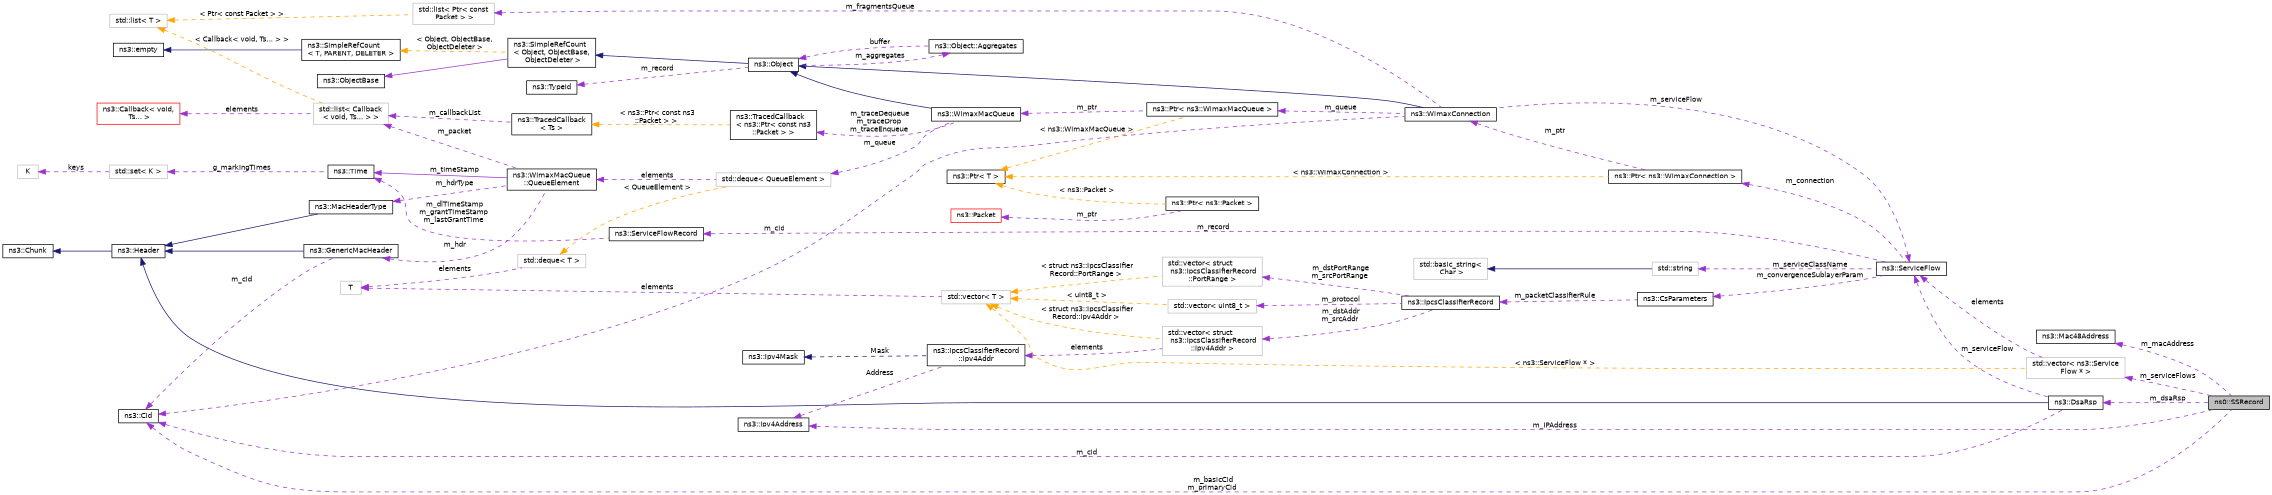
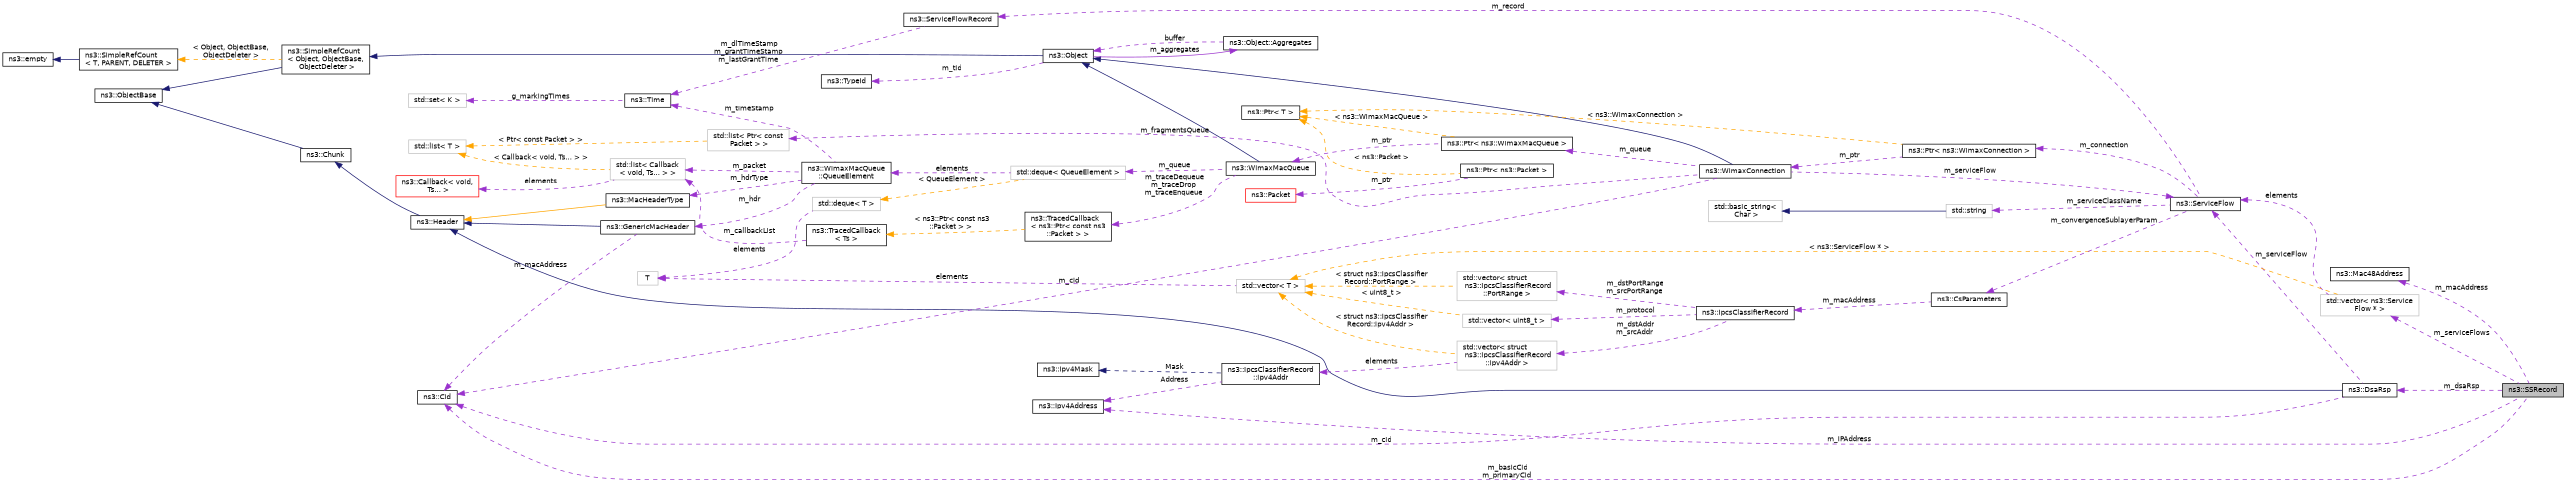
  digraph {
    rankdir=LR
    node [color=black fillcolor=white fontname=Helvetica fontsize=10 shape=record style=filled]
    edge [color=darkorchid3 dir=back fontname=Helvetica fontsize=10 labelfontname=Helvetica labelfontsize=10 style=dashed]
-   n1 [fillcolor=grey75 fontcolor=black height=0.2 label="ns0::SSRecord" width=0.4]
+   n1 [fillcolor=grey75 fontcolor=black height=0.2 label="ns3::SSRecord" width=0.4]
    n2 [height=0.2 label="ns3::Mac48Address" width=0.4]
    n3 [height=0.2 label="ns3::DsaRsp" width=0.4]
    n4 [height=0.2 label="ns3::Header" width=0.4]
    n5 [height=0.2 label="ns3::GenericMacHeader" width=0.4]
    n6 [height=0.2 label="ns3::MacHeaderType" width=0.4]
    n7 [height=0.2 label="ns3::WimaxMacQueue\l::QueueElement" width=0.4]
    n8 [height=0.2 label="ns3::Chunk" width=0.4]
    n9 [height=0.2 label="ns3::ObjectBase" width=0.4]
    n10 [height=0.2 label="ns3::SimpleRefCount\l\< Object, ObjectBase,\l ObjectDeleter \>" width=0.4]
    n11 [height=0.2 label="ns3::Object" width=0.4]
    n12 [height=0.2 label="ns3::ServiceFlow" width=0.4]
    n13 [height=0.2 label="ns3::WimaxConnection" width=0.4]
    n14 [color=grey75 height=0.2 label="std::vector\< ns3::Service\lFlow * \>" width=0.4]
    n15 [height=0.2 label="ns3::Ptr\< ns3::WimaxConnection \>" width=0.4]
    n16 [height=0.2 label="ns3::Object::Aggregates" width=0.4]
    n17 [height=0.2 label="ns3::WimaxMacQueue" width=0.4]
    n18 [height=0.2 label="ns3::Ptr\< ns3::WimaxMacQueue \>" width=0.4]
    n19 [height=0.2 label="ns3::SimpleRefCount\l\< T, PARENT, DELETER \>" width=0.4]
    n20 [height=0.2 label="ns3::empty" width=0.4]
    n21 [height=0.2 label="ns3::TypeId" width=0.4]
    n22 [height=0.2 label="ns3::Cid" width=0.4]
    n23 [color=grey75 height=0.2 label="std::list\< Ptr\< const\l Packet \> \>" width=0.4]
    n24 [color=grey75 height=0.2 label="std::list\< T \>" width=0.4]
    n25 [color=grey75 height=0.2 label="std::list\< Callback\l\< void, Ts... \> \>" width=0.4]
    n26 [height=0.2 label="ns3::TracedCallback\l\< Ts \>" width=0.4]
    n27 [color=grey75 height=0.2 label=T width=0.4]
    n28 [color=grey75 height=0.2 label="std::deque\< T \>" width=0.4]
    n29 [color=grey75 height=0.2 label="std::vector\< T \>" width=0.4]
    n30 [color=grey75 height=0.2 label="std::deque\< QueueElement \>" width=0.4]
    n31 [color=grey75 height=0.2 label="std::vector\< struct\l ns3::IpcsClassifierRecord\l::PortRange \>" width=0.4]
    n32 [color=grey75 height=0.2 label="std::vector\< uint8_t \>" width=0.4]
    n33 [color=grey75 height=0.2 label="std::vector\< struct\l ns3::IpcsClassifierRecord\l::ipv4Addr \>" width=0.4]
    n34 [height=0.2 label="ns3::TracedCallback\l\< ns3::Ptr\< const ns3\l::Packet \> \>" width=0.4]
    n35 [color=red height=0.2 label="ns3::Callback\< void,\l Ts... \>" width=0.4]
    n36 [height=0.2 label="ns3::Time" width=0.4]
    n37 [height=0.2 label="ns3::ServiceFlowRecord" width=0.4]
    n38 [color=grey75 height=0.2 label="std::set\< K \>" width=0.4]
-   n39 [color=grey75 height=0.2 label=K width=0.4]
    n40 [height=0.2 label="ns3::Ptr\< ns3::Packet \>" width=0.4]
    n41 [color=red height=0.2 label="ns3::Packet" width=0.4]
    n42 [height=0.2 label="ns3::Ptr\< T \>" width=0.4]
    n43 [color=grey75 height=0.2 label="std::string" width=0.4]
    n44 [color=grey75 height=0.2 label="std::basic_string\<\l Char \>" width=0.4]
    n45 [height=0.2 label="ns3::CsParameters" width=0.4]
    n46 [height=0.2 label="ns3::IpcsClassifierRecord" width=0.4]
    n47 [height=0.2 label="ns3::IpcsClassifierRecord\l::ipv4Addr" width=0.4]
    n48 [height=0.2 label="ns3::Ipv4Mask" width=0.4]
    n49 [height=0.2 label="ns3::Ipv4Address" width=0.4]
    n2 -> n1 [label=" m_macAddress"]
    n3 -> n1 [label=" m_dsaRsp"]
    n4 -> n3 [color=midnightblue style=solid]
    n4 -> n5 [color=midnightblue style=solid]
-   n4 -> n6 [color=midnightblue style=solid]
+   n4 -> n6 [color=orange style=solid]
    n5 -> n7 [label=" m_hdr"]
    n6 -> n7 [label=" m_hdrType"]
    n7 -> n30 [label=" elements"]
    n8 -> n4 [color=midnightblue style=solid]
-   n9 -> n10 [style=solid]
+   n9 -> n8 [color=midnightblue style=solid]
+   n9 -> n10 [color=midnightblue style=solid]
    n10 -> n11 [color=midnightblue style=solid]
    n11 -> n13 [color=midnightblue style=solid]
    n11 -> n16 [label=" buffer"]
    n11 -> n17 [color=midnightblue style=solid]
    n12 -> n3 [label=" m_serviceFlow"]
    n12 -> n13 [label=" m_serviceFlow"]
    n12 -> n14 [label=" elements"]
    n13 -> n15 [label=" m_ptr"]
    n14 -> n1 [label=" m_serviceFlows"]
    n15 -> n12 [label=" m_connection"]
-   n16 -> n11 [label=" m_aggregates"]
+   n16 -> n11 [label=" m_aggregates" style=solid]
    n17 -> n18 [label=" m_ptr"]
    n18 -> n13 [label=" m_queue"]
    n19 -> n10 [color=orange label=" \< Object, ObjectBase,\l ObjectDeleter \>"]
    n20 -> n19 [color=midnightblue style=solid]
-   n21 -> n11 [label=" m_record"]
+   n21 -> n11 [label=" m_tid"]
    n22 -> n1 [label=" m_basicCid\nm_primaryCid"]
    n22 -> n3 [label=" m_cid"]
-   n22 -> n5 [label=" m_cid"]
+   n22 -> n5 [label=" m_macAddress"]
    n22 -> n13 [label=" m_cid"]
    n23 -> n13 [label=" m_fragmentsQueue"]
    n24 -> n23 [color=orange label=" \< Ptr\< const Packet \> \>"]
    n24 -> n25 [color=orange label=" \< Callback\< void, Ts... \> \>"]
    n25 -> n7 [label=" m_packet"]
    n25 -> n26 [label=" m_callbackList"]
    n26 -> n34 [color=orange label=" \< ns3::Ptr\< const ns3\l::Packet \> \>"]
    n27 -> n28 [label=" elements"]
    n27 -> n29 [label=" elements"]
    n28 -> n30 [color=orange label=" \< QueueElement \>"]
    n29 -> n14 [color=orange label=" \< ns3::ServiceFlow * \>"]
    n29 -> n31 [color=orange label=" \< struct ns3::IpcsClassifier\lRecord::PortRange \>"]
    n29 -> n32 [color=orange label=" \< uint8_t \>"]
    n29 -> n33 [color=orange label=" \< struct ns3::IpcsClassifier\lRecord::ipv4Addr \>"]
    n30 -> n17 [label=" m_queue"]
    n31 -> n46 [label=" m_dstPortRange\nm_srcPortRange"]
    n32 -> n46 [label=" m_protocol"]
    n33 -> n46 [label=" m_dstAddr\nm_srcAddr"]
    n34 -> n17 [label=" m_traceDequeue\nm_traceDrop\nm_traceEnqueue"]
    n35 -> n25 [label=" elements"]
-   n36 -> n7 [label=" m_timeStamp" style=solid]
+   n36 -> n7 [label=" m_timeStamp"]
    n36 -> n37 [label=" m_dlTimeStamp\nm_grantTimeStamp\nm_lastGrantTime"]
    n37 -> n12 [label=" m_record"]
    n38 -> n36 [label=" g_markingTimes"]
-   n39 -> n38 [label=" keys"]
    n41 -> n40 [label=" m_ptr"]
    n42 -> n15 [color=orange label=" \< ns3::WimaxConnection \>"]
    n42 -> n18 [color=orange label=" \< ns3::WimaxMacQueue \>"]
    n42 -> n40 [color=orange label=" \< ns3::Packet \>"]
    n43 -> n12 [label=" m_serviceClassName"]
    n44 -> n43 [color=midnightblue style=solid]
    n45 -> n12 [label=" m_convergenceSublayerParam"]
-   n46 -> n45 [label=" m_packetClassifierRule"]
+   n46 -> n45 [label=" m_macAddress"]
    n47 -> n33 [label=" elements"]
    n48 -> n47 [color=midnightblue label=" Mask"]
    n49 -> n1 [label=" m_IPAddress"]
    n49 -> n47 [label=" Address"]
  }
